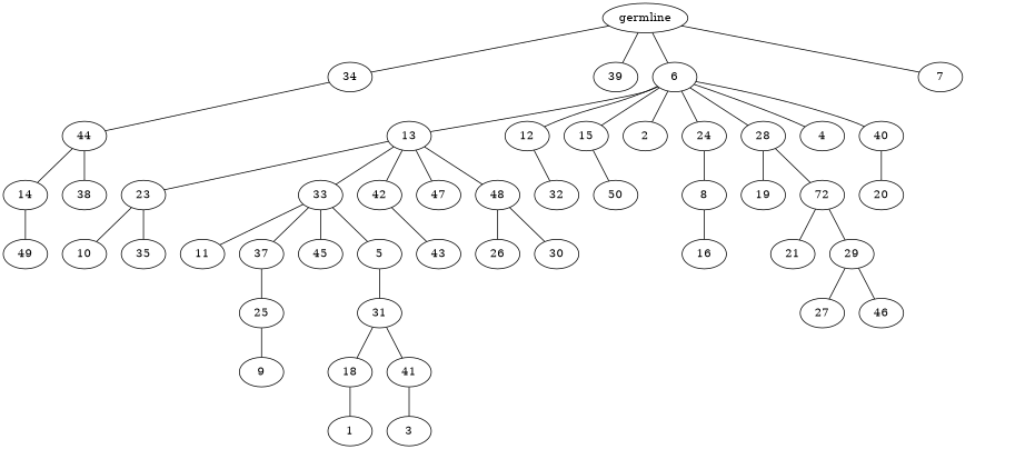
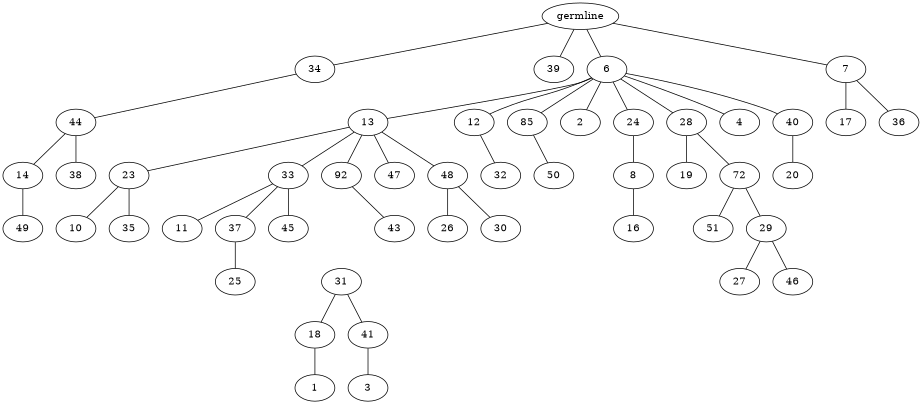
  graph {
    fontname="DejaVu Serif"
    node [fontname="DejaVu Serif"]
    edge [fontname="DejaVu Serif"]
    n1 [label=germline]
    n2 [label=34]
    n3 [label=39]
    n4 [label=6]
    n5 [label=7]
    n6 [label=13]
    n7 [label=23]
    n8 [label=33]
-   n9 [label=42]
+   n9 [label=92]
    n10 [label=47]
    n11 [label=48]
    n12 [label=44]
    n13 [label=12]
-   n14 [label=15]
+   n14 [label=85]
    n15 [label=2]
    n16 [label=24]
    n17 [label=28]
    n18 [label=4]
    n19 [label=40]
+   n20 [label=17]
+   n21 [label=36]
    n22 [label=10]
    n23 [label=35]
    n24 [label=11]
    n25 [label=37]
    n26 [label=45]
-   n27 [label=5]
    n28 [label=43]
    n29 [label=26]
    n30 [label=30]
    n31 [label=25]
    n32 [label=31]
-   n33 [label=9]
    n34 [label=18]
    n35 [label=41]
    n36 [label=1]
    n37 [label=3]
    n38 [label=14]
    n39 [label=38]
    n40 [label=49]
    n41 [label=32]
    n42 [label=50]
    n43 [label=8]
    n44 [label=19]
    n45 [label=72]
    n46 [label=20]
    n47 [label=16]
-   n48 [label=21]
+   n48 [label=51]
    n49 [label=29]
    n50 [label=27]
    n51 [label=46]
    n1 -- n2
    n1 -- n3
    n1 -- n4
    n1 -- n5
    n2 -- n12
    n4 -- n6
    n4 -- n13
    n4 -- n14
    n4 -- n15
    n4 -- n16
    n4 -- n17
    n4 -- n18
    n4 -- n19
+   n5 -- n20
+   n5 -- n21
    n6 -- n7
    n6 -- n8
    n6 -- n9
    n6 -- n10
    n6 -- n11
    n7 -- n22
    n7 -- n23
    n8 -- n24
    n8 -- n25
    n8 -- n26
-   n8 -- n27
    n9 -- n28
    n11 -- n29
    n11 -- n30
    n12 -- n38
    n12 -- n39
    n13 -- n41
    n14 -- n42
    n16 -- n43
    n17 -- n44
    n17 -- n45
    n19 -- n46
    n25 -- n31
-   n27 -- n32
-   n31 -- n33
    n32 -- n34
    n32 -- n35
    n34 -- n36
    n35 -- n37
    n38 -- n40
    n43 -- n47
    n45 -- n48
    n45 -- n49
    n49 -- n50
    n49 -- n51
  }
